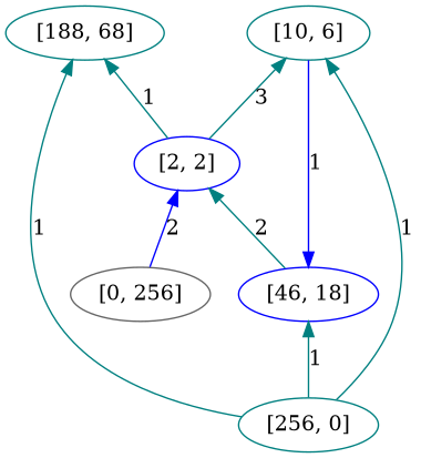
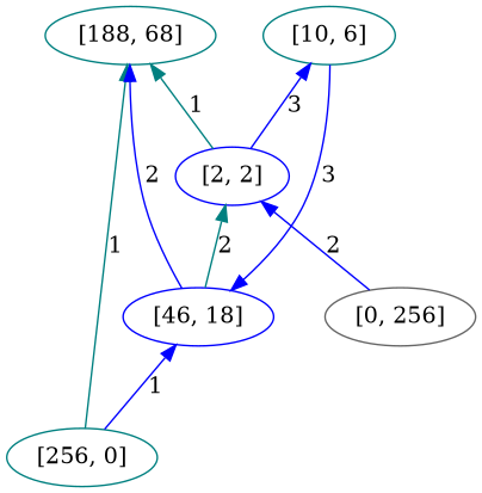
  digraph {
    ordering=out
    rankdir=BT
    node [color=teal shape=oval]
    edge [color=teal]
    n1 [label="[256, 0]"]
    n2 [label="[188, 68]"]
    n3 [color=blue label="[46, 18]"]
    n4 [label="[10, 6]"]
    n5 [color=blue label="[2, 2]"]
    n6 [color=gray40 label="[0, 256]"]
    n1 -> n2 [label=1]
-   n1 -> n3 [label=1]
-   n1 -> n4 [label=1]
+   n1 -> n3 [color=blue label=1]
+   n3 -> n2 [color=blue label=2]
    n3 -> n5 [label=2]
-   n4 -> n3 [color=blue label=1]
+   n4 -> n3 [color=blue label=3]
    n5 -> n2 [label=1]
-   n5 -> n4 [label=3]
+   n5 -> n4 [color=blue label=3]
    n6 -> n5 [color=blue label=2]
  }
